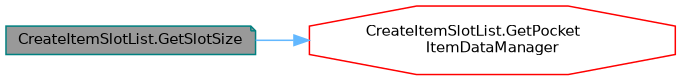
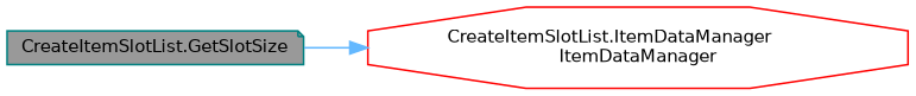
  digraph {
    rankdir=LR
    node [fontname=Helvetica fontsize=10 style=filled]
    n1 [color=teal fillcolor=grey60 fontcolor=black height=0.2 label="CreateItemSlotList.GetSlotSize" shape=note width=0.4]
-   n2 [color=red fillcolor=white height=0.2 label="CreateItemSlotList.GetPocket\lItemDataManager" shape=octagon width=0.4]
+   n2 [color=red fillcolor=white height=0.2 label="CreateItemSlotList.ItemDataManager\lItemDataManager" shape=octagon width=0.4]
    n1 -> n2 [color=steelblue1 fontname=Helvetica fontsize=10 labelfontname=Helvetica labelfontsize=10 style=solid]
  }
